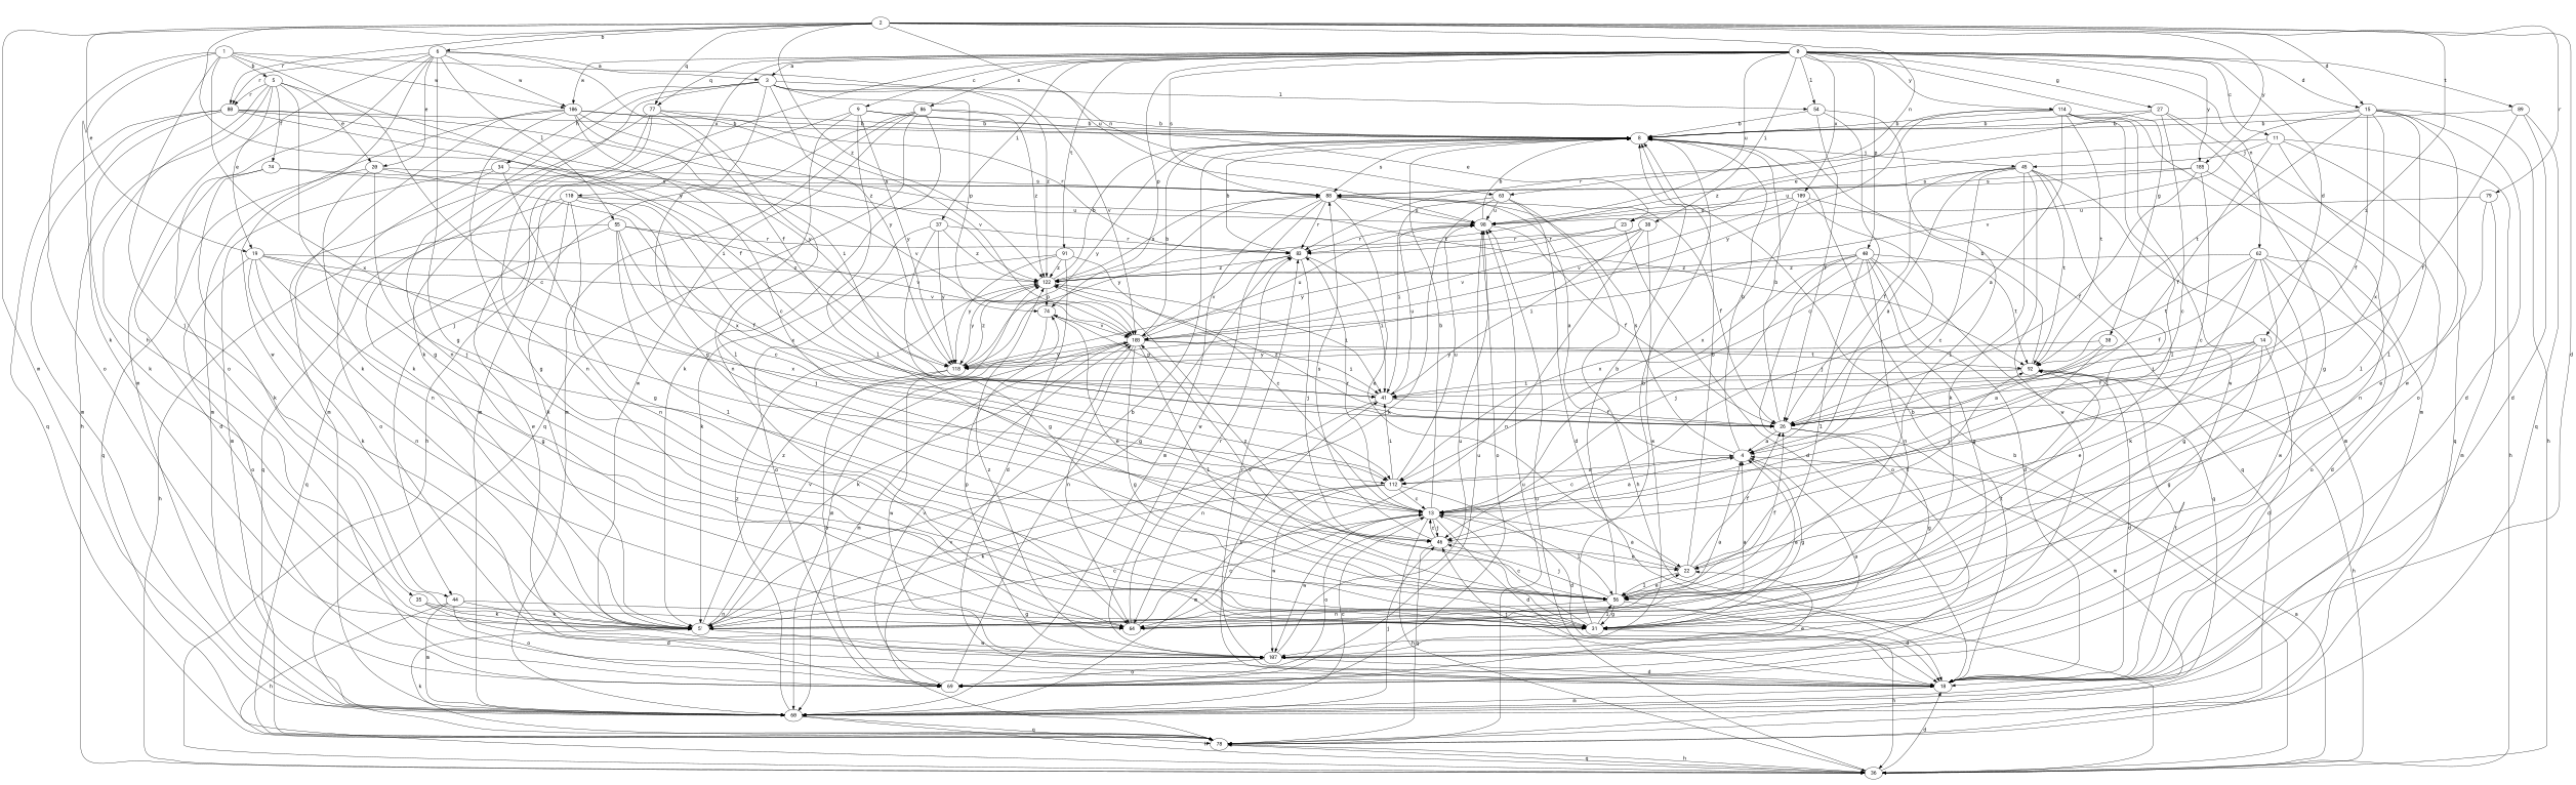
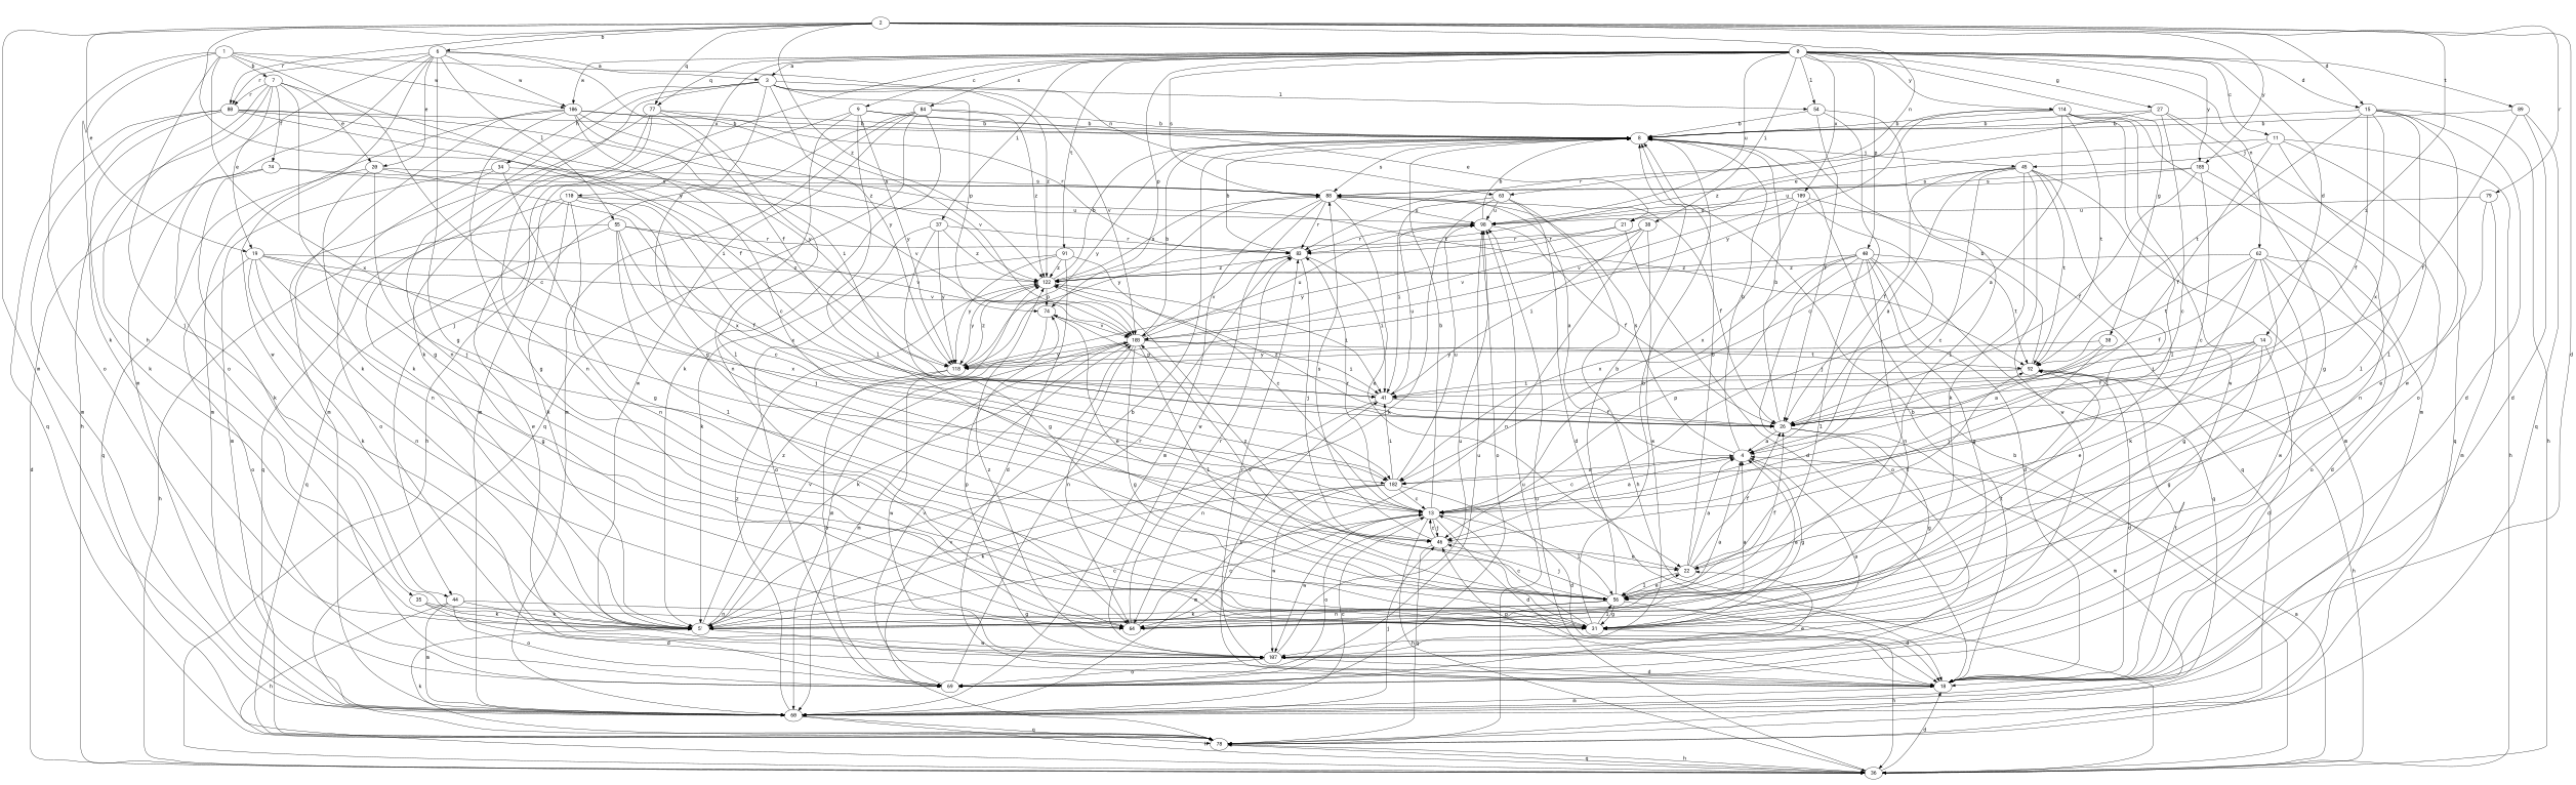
  strict digraph {
    fontname="Roboto Mono"
    node [fontname="Roboto Mono"]
    edge [fontname="Roboto Mono"]
    0
    3
    9
    11
    14
    15
    27
    30
    37
    38
    44
    54
    62
    n14 [label=40]
    74
    77
-   86
+   86 [label=84]
    88
    89
    91
    98
    106
    109
    110
    114
    n26 [label=185]
    51
    118
    122
    31
    34
    64
    103
    60
    8
-   21 [label=23]
+   21
    56
    26
    36
    45
    78
    18
    41
    22
-   112
+   112 [label=182]
    107
    92
    13
    69
    83
    4
    46
    1
-   5
+   5 [label=7]
    63
    19
    80
    20
    24
    35
    2
    6
    79
    55
    0 -> 3 [label=a]
    0 -> 9 [label=c]
    0 -> 11 [label=c]
    0 -> 14 [label=d]
    0 -> 15 [label=d]
    0 -> 27 [label=g]
    0 -> 30 [label=g]
    0 -> 37 [label=i]
    0 -> 38 [label=i]
    0 -> 44 [label=j]
    0 -> 54 [label=l]
    0 -> 62 [label=n]
    0 -> n14 [label=p]
    0 -> 74 [label=p]
    0 -> 77 [label=q]
    0 -> 86 [label=s]
    0 -> 88 [label=s]
    0 -> 89 [label=t]
    0 -> 91 [label=t]
    0 -> 98 [label=u]
    0 -> 106 [label=w]
    0 -> 109 [label=x]
    0 -> 110 [label=x]
    0 -> 114 [label=y]
    0 -> n26 [label=y]
    3 -> 54 [label=l]
    3 -> 74 [label=p]
    3 -> 51 [label=k]
    3 -> 118 [label=y]
    3 -> 122 [label=z]
    3 -> 31 [label=g]
    3 -> 34 [label=h]
    3 -> 64 [label=n]
    3 -> 103 [label=v]
    9 -> 118 [label=y]
    9 -> 64 [label=n]
    9 -> 60 [label=m]
    9 -> 8 [label=b]
    9 -> 21 [label=e]
    9 -> 56 [label=l]
    11 -> 21 [label=e]
    11 -> 56 [label=l]
    11 -> 26 [label=f]
    11 -> 36 [label=h]
    11 -> 45 [label=j]
    11 -> 78 [label=q]
    14 -> 118 [label=y]
    14 -> 31 [label=g]
    14 -> 26 [label=f]
    14 -> 18 [label=d]
    14 -> 41 [label=i]
    14 -> 22 [label=e]
-   15 -> 103 [label=v]
    15 -> 8 [label=b]
    15 -> 56 [label=l]
    15 -> 26 [label=f]
    15 -> 36 [label=h]
    15 -> 18 [label=d]
    15 -> 112 [label=x]
    15 -> 107 [label=w]
    15 -> 92 [label=t]
    27 -> 31 [label=g]
    27 -> 8 [label=b]
    27 -> 13 [label=c]
    27 -> 69 [label=o]
    27 -> 83 [label=r]
    30 -> 118 [label=y]
    30 -> 4 [label=a]
    30 -> 46 [label=j]
    37 -> 51 [label=k]
    37 -> 118 [label=y]
    37 -> 122 [label=z]
    37 -> 31 [label=g]
    37 -> 83 [label=r]
    38 -> 64 [label=n]
    38 -> 103 [label=v]
    38 -> 41 [label=i]
    38 -> 107 [label=w]
    38 -> 83 [label=r]
    44 -> 51 [label=k]
    44 -> 31 [label=g]
    44 -> 60 [label=m]
    44 -> 36 [label=h]
    44 -> 69 [label=o]
    54 -> 8 [label=b]
    54 -> 56 [label=l]
    54 -> 26 [label=f]
    54 -> 13 [label=c]
    62 -> 51 [label=k]
    62 -> 122 [label=z]
    62 -> 31 [label=g]
    62 -> 26 [label=f]
    62 -> 18 [label=d]
    62 -> 107 [label=w]
    62 -> 92 [label=t]
    62 -> 69 [label=o]
    n14 -> 122 [label=z]
    n14 -> 31 [label=g]
    n14 -> 64 [label=n]
    n14 -> 56 [label=l]
    n14 -> 78 [label=q]
    n14 -> 18 [label=d]
    n14 -> 112 [label=x]
    n14 -> 92 [label=t]
    n14 -> 69 [label=o]
-   n14 -> 46 [label=j]
+   n14 -> 46 [label=p]
    74 -> 103 [label=v]
    74 -> 60 [label=m]
    74 -> 22 [label=e]
    77 -> 51 [label=k]
    77 -> 64 [label=n]
    77 -> 103 [label=v]
    77 -> 60 [label=m]
    77 -> 8 [label=b]
    77 -> 56 [label=l]
    86 -> 51 [label=k]
    86 -> 122 [label=z]
    86 -> 60 [label=m]
    86 -> 8 [label=b]
    86 -> 36 [label=h]
    86 -> 78 [label=q]
    86 -> 107 [label=w]
    88 -> 98 [label=u]
    88 -> 118 [label=y]
    88 -> 60 [label=m]
    88 -> 26 [label=f]
    88 -> 22 [label=e]
    88 -> 107 [label=w]
    88 -> 83 [label=r]
    88 -> 4 [label=a]
    89 -> 8 [label=b]
    89 -> 26 [label=f]
    89 -> 78 [label=q]
    89 -> 18 [label=d]
    91 -> 118 [label=y]
    91 -> 122 [label=z]
    91 -> 18 [label=d]
    91 -> 13 [label=c]
    91 -> 69 [label=o]
    98 -> 8 [label=b]
    98 -> 26 [label=f]
    98 -> 69 [label=o]
    98 -> 83 [label=r]
    106 -> 51 [label=k]
    106 -> 31 [label=g]
    106 -> 60 [label=m]
    106 -> 8 [label=b]
    106 -> 41 [label=i]
    106 -> 92 [label=t]
    106 -> 13 [label=c]
    106 -> 83 [label=r]
    109 -> 98 [label=u]
    109 -> 103 [label=v]
    109 -> 78 [label=q]
    109 -> 112 [label=x]
    109 -> 46 [label=j]
    110 -> 98 [label=u]
    110 -> 51 [label=k]
    110 -> 64 [label=n]
    110 -> 78 [label=q]
    110 -> 112 [label=x]
    110 -> 107 [label=w]
    110 -> 13 [label=c]
    114 -> 118 [label=y]
    114 -> 122 [label=z]
    114 -> 60 [label=m]
    114 -> 8 [label=b]
    114 -> 56 [label=l]
    114 -> 107 [label=w]
    114 -> 92 [label=t]
    114 -> 4 [label=a]
    n26 -> 88 [label=s]
    n26 -> 98 [label=u]
    n26 -> 64 [label=n]
    n26 -> 26 [label=f]
    n26 -> 13 [label=c]
    51 -> 122 [label=z]
    51 -> 103 [label=v]
    51 -> 107 [label=w]
    51 -> 13 [label=c]
-   51 -> 83 [label=g]
+   51 -> 83 [label=r]
    51 -> 4 [label=a]
    118 -> 122 [label=z]
    118 -> 107 [label=w]
    118 -> 69 [label=o]
    122 -> 74 [label=p]
    122 -> 88 [label=s]
    122 -> 118 [label=y]
    122 -> 8 [label=b]
    122 -> 41 [label=i]
    31 -> 8 [label=b]
    31 -> 56 [label=l]
    31 -> 36 [label=h]
    31 -> 13 [label=c]
    31 -> 4 [label=a]
    34 -> 88 [label=s]
    34 -> 31 [label=g]
    34 -> 60 [label=m]
    34 -> 69 [label=o]
    64 -> 92 [label=t]
    64 -> 13 [label=c]
    64 -> 83 [label=r]
    64 -> 4 [label=a]
    103 -> 98 [label=u]
    103 -> 51 [label=k]
    103 -> 118 [label=y]
    103 -> 31 [label=g]
    103 -> 64 [label=n]
    103 -> 60 [label=m]
    103 -> 8 [label=b]
    103 -> 56 [label=l]
    103 -> 41 [label=i]
    103 -> 92 [label=t]
    60 -> 122 [label=z]
    60 -> 36 [label=h]
    60 -> 78 [label=q]
    60 -> 13 [label=c]
    60 -> 46 [label=j]
    8 -> 88 [label=s]
    8 -> 118 [label=y]
    8 -> 45 [label=j]
    21 -> 118 [label=y]
    21 -> 18 [label=d]
    21 -> 83 [label=r]
+   56 -> 51 [label=k]
    56 -> 122 [label=z]
    56 -> 31 [label=g]
    56 -> 64 [label=n]
    56 -> 103 [label=v]
    56 -> 8 [label=b]
    56 -> 26 [label=f]
    56 -> 18 [label=d]
    56 -> 22 [label=e]
    56 -> 46 [label=j]
    26 -> 122 [label=z]
    26 -> 31 [label=g]
    26 -> 60 [label=m]
    26 -> 8 [label=b]
    26 -> 4 [label=a]
    36 -> 98 [label=u]
    36 -> 8 [label=b]
    36 -> 78 [label=q]
    36 -> 18 [label=d]
    36 -> 4 [label=a]
    45 -> 88 [label=s]
    45 -> 51 [label=k]
    45 -> 60 [label=m]
    45 -> 56 [label=l]
    45 -> 26 [label=f]
    45 -> 107 [label=w]
    45 -> 92 [label=t]
    45 -> 13 [label=c]
    45 -> 4 [label=a]
    78 -> 98 [label=u]
    78 -> 51 [label=k]
    78 -> 103 [label=v]
    78 -> 36 [label=h]
    18 -> 60 [label=m]
    18 -> 8 [label=b]
    18 -> 41 [label=i]
    18 -> 92 [label=t]
    18 -> 83 [label=r]
-   18 -> 46 [label=j]
+   18 -> 46 [label=p]
    41 -> 74 [label=p]
    41 -> 98 [label=u]
    41 -> 64 [label=n]
    41 -> 26 [label=f]
    22 -> 8 [label=b]
    22 -> 56 [label=l]
    22 -> 26 [label=f]
    22 -> 92 [label=t]
-   22 -> 13 [label=a]
+   22 -> 4 [label=a]
    112 -> 98 [label=u]
    112 -> 51 [label=k]
    112 -> 60 [label=m]
    112 -> 18 [label=d]
    112 -> 41 [label=i]
    112 -> 107 [label=w]
    112 -> 13 [label=c]
    107 -> 74 [label=p]
    107 -> 98 [label=u]
    107 -> 122 [label=z]
    107 -> 18 [label=d]
    107 -> 69 [label=o]
    107 -> 4 [label=a]
    92 -> 8 [label=b]
    92 -> 36 [label=h]
    92 -> 18 [label=d]
    92 -> 41 [label=i]
    13 -> 8 [label=b]
    13 -> 56 [label=l]
    13 -> 36 [label=h]
    13 -> 18 [label=d]
    13 -> 107 [label=w]
    13 -> 69 [label=o]
    13 -> 83 [label=r]
    13 -> 4 [label=a]
    13 -> 46 [label=j]
    69 -> 98 [label=u]
    69 -> 103 [label=v]
    69 -> 8 [label=b]
    69 -> 22 [label=e]
    83 -> 122 [label=z]
    83 -> 103 [label=v]
    83 -> 8 [label=b]
    83 -> 41 [label=i]
    83 -> 46 [label=j]
    4 -> 88 [label=s]
    4 -> 31 [label=g]
    4 -> 8 [label=b]
    4 -> 112 [label=x]
    4 -> 13 [label=c]
    46 -> 88 [label=s]
    46 -> 78 [label=q]
    46 -> 22 [label=e]
    46 -> 13 [label=c]
    1 -> 44 [label=j]
    1 -> 106 [label=w]
    1 -> 51 [label=k]
    1 -> 112 [label=x]
    1 -> 13 [label=c]
    1 -> 69 [label=o]
    1 -> 5 [label=b]
    1 -> 63 [label=n]
    5 -> 31 [label=g]
    5 -> 26 [label=f]
    5 -> 36 [label=h]
    5 -> 19 [label=e]
    5 -> 80 [label=r]
    5 -> 20 [label=e]
    5 -> 24 [label=f]
    5 -> 35 [label=h]
    63 -> 98 [label=u]
    63 -> 51 [label=k]
    63 -> 36 [label=h]
    63 -> 18 [label=d]
    63 -> 41 [label=i]
    19 -> 51 [label=k]
    19 -> 122 [label=z]
    19 -> 31 [label=g]
    19 -> 64 [label=n]
    19 -> 103 [label=v]
    19 -> 112 [label=x]
    19 -> 69 [label=o]
    80 -> 51 [label=k]
    80 -> 118 [label=y]
    80 -> 122 [label=z]
    80 -> 60 [label=m]
    80 -> 8 [label=b]
    80 -> 78 [label=q]
    80 -> 41 [label=i]
    20 -> 88 [label=s]
    20 -> 64 [label=n]
    20 -> 78 [label=q]
    20 -> 112 [label=x]
    20 -> 46 [label=j]
    24 -> 88 [label=s]
    24 -> 51 [label=k]
    24 -> 103 [label=v]
-   24 -> 18 [label=d]
+   24 -> 36 [label=d]
    35 -> 51 [label=k]
    35 -> 64 [label=n]
    35 -> 18 [label=d]
    2 -> 15 [label=d]
    2 -> 77 [label=q]
-   2 -> 98 [label=u]
    2 -> n26 [label=y]
    2 -> 118 [label=y]
    2 -> 122 [label=z]
    2 -> 60 [label=m]
    2 -> 18 [label=d]
    2 -> 41 [label=i]
    2 -> 63 [label=n]
    2 -> 19 [label=e]
    2 -> 80 [label=r]
    2 -> 6 [label=b]
    2 -> 79 [label=r]
    6 -> 3 [label=a]
    6 -> 106 [label=w]
    6 -> 31 [label=g]
    6 -> 60 [label=m]
    6 -> 26 [label=f]
    6 -> 107 [label=w]
    6 -> 69 [label=o]
    6 -> 80 [label=r]
    6 -> 20 [label=e]
    6 -> 55 [label=l]
    79 -> 98 [label=u]
    79 -> 60 [label=m]
    79 -> 22 [label=e]
    55 -> 103 [label=v]
    55 -> 56 [label=l]
    55 -> 26 [label=f]
    55 -> 36 [label=h]
    55 -> 78 [label=q]
    55 -> 83 [label=r]
    55 -> 46 [label=j]
  }
